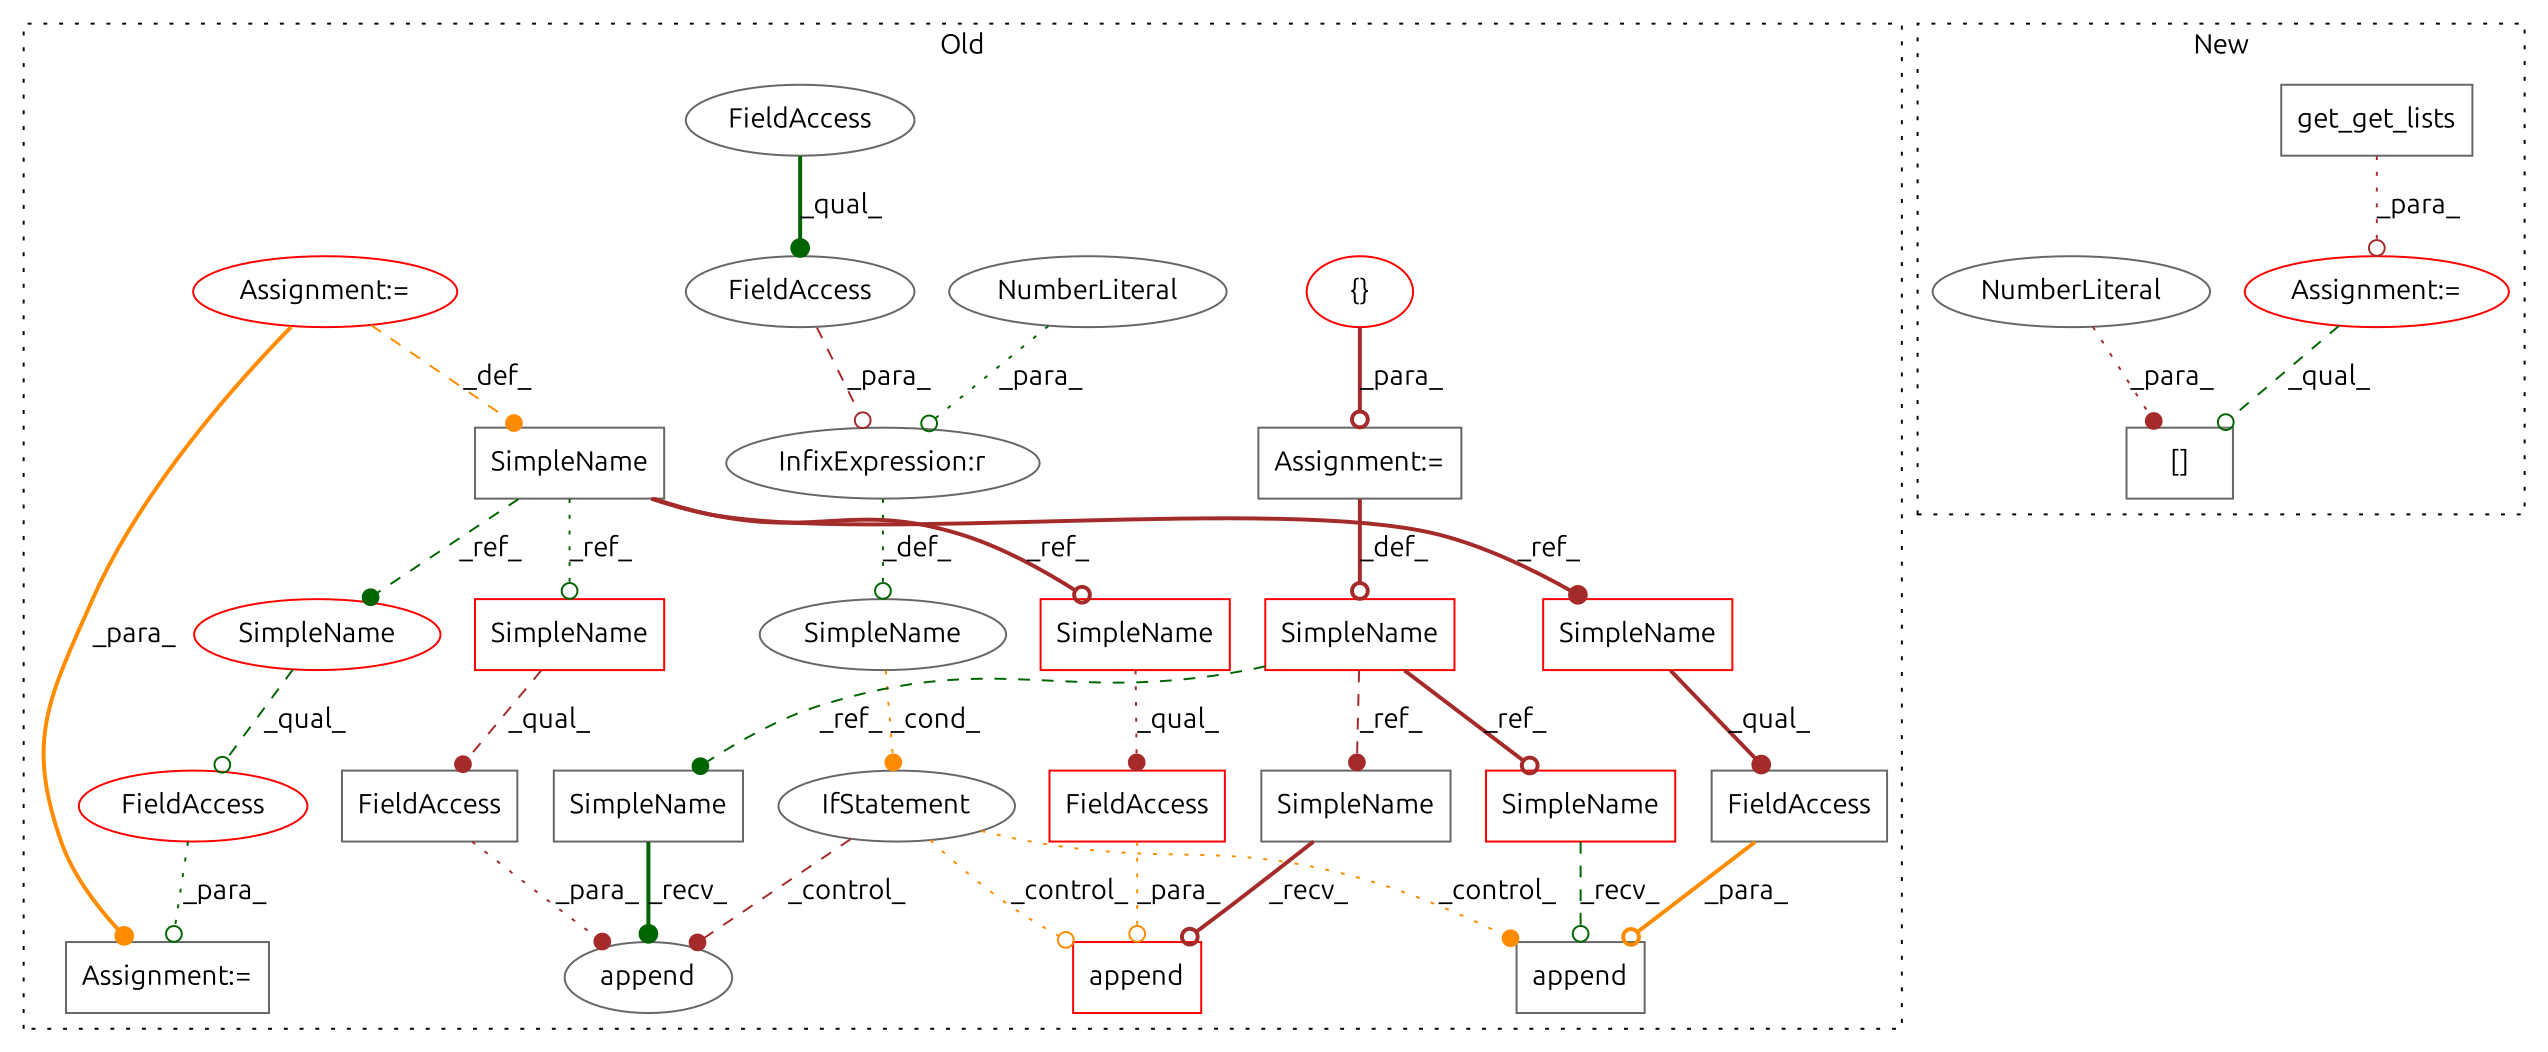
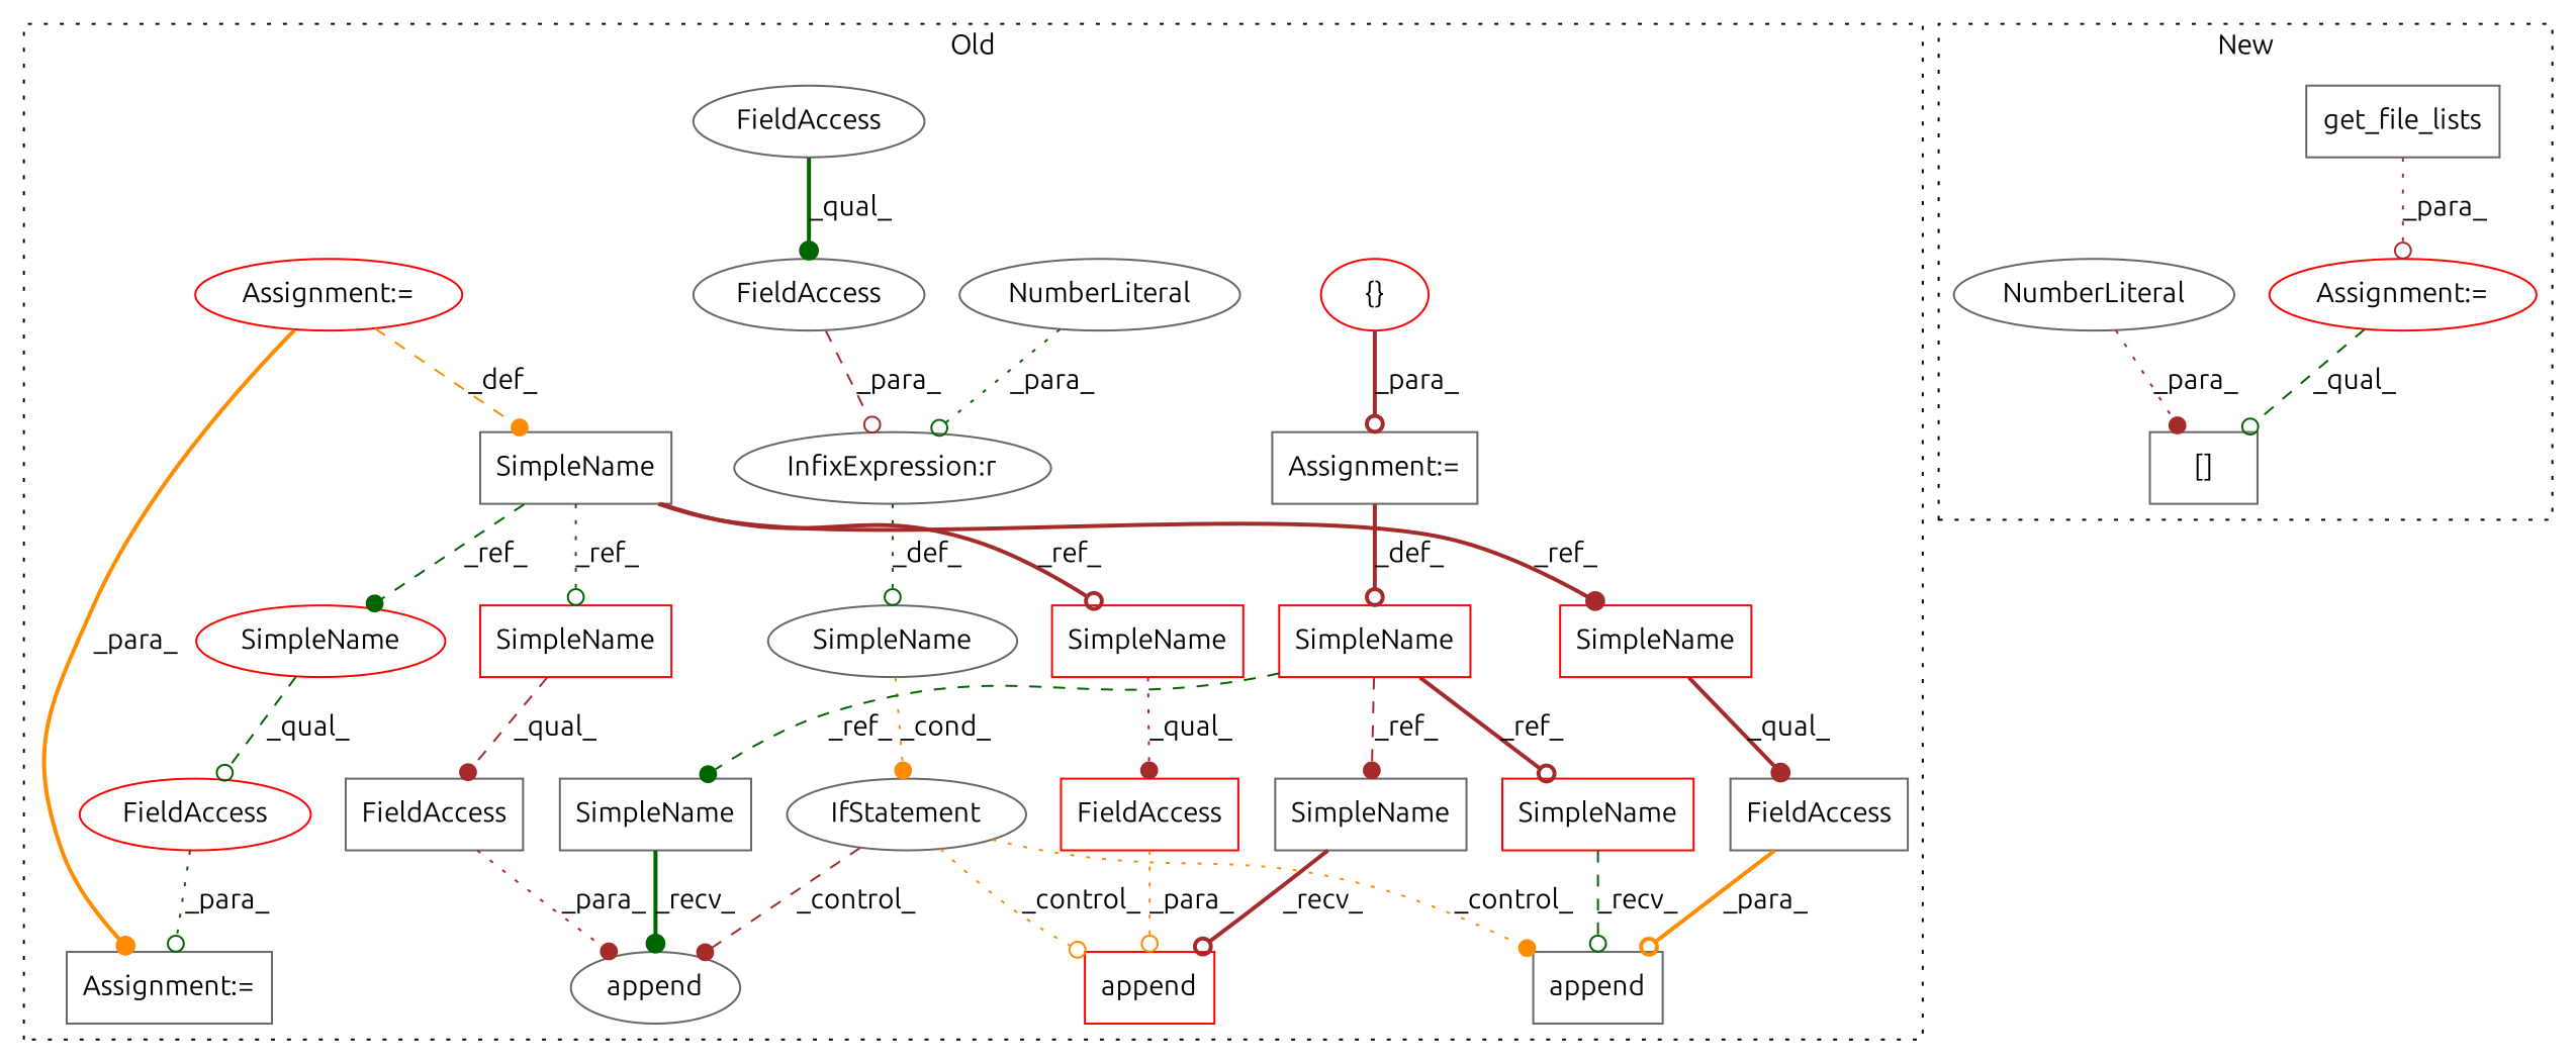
  digraph {
    fontname=Ubuntu
    node [a=42 l=16 s=2591 shape=box color=gray40 fontname=Ubuntu]
    edge [color=brown style=dotted arrowhead=odot fontname=Ubuntu]
    n1 [a=25 l="4,2" label=IfStatement s="2587,2631" shape=ellipse]
    n2 [a=27 l=3 label="InfixExpression:r" s=2627 shape=ellipse]
    n3 [a=34 l=1 label=NumberLiteral s=2630 shape=ellipse]
    n4 [label=SimpleName shape=ellipse l="" s=""]
    n5 [a=32 l="7,1" label=append s="2711,2751" color=red]
    n6 [a=4 l=2 label="{}" s=2577 shape=ellipse color=red]
    n7 [a=22 l=36 label=FieldAccess shape=ellipse]
    n8 [a=22 l=17 label=FieldAccess shape=ellipse]
    n9 [a=22 l=33 label=FieldAccess s=2718 color=red]
    n10 [a=7 l=1 label="Assignment:=" s=2567]
    n11 [l=10 label=SimpleName s=2557 color=red]
    n12 [a=32 l="7,1" label=append s="2654,2689"]
    n13 [a=22 l=28 label=FieldAccess s=2661]
    n14 [a=32 l="7,1" label=append s="2789,2824" shape=ellipse]
    n15 [a=22 l=28 label=FieldAccess s=2796]
    n16 [label=SimpleName s=2256]
    n17 [a=22 l=32 label=FieldAccess s=3262 shape=ellipse color=red]
    n18 [a=7 label="Assignment:=" s=2256 shape=ellipse color=red]
    n19 [a=7 l=1 label="Assignment:=" s=3261]
    n20 [l=10 label=SimpleName s=2700]
    n21 [l=10 label=SimpleName s=2778]
    n22 [l=10 label=SimpleName s=2643 color=red]
    n23 [label=SimpleName s=3262 shape=ellipse color=red]
    n24 [label=SimpleName s=2661 color=red]
    n25 [label=SimpleName s=2718 color=red]
    n26 [label=SimpleName s=2796 color=red]
-   n27 [a=32 l="15,1" label=get_get_lists s="2498,2529"]
+   n27 [a=32 l="15,1" label=get_file_lists s="2498,2529"]
    n28 [a=7 l=1 label="Assignment:=" s=2492 shape=ellipse color=red]
    n29 [a=2 l="11,1" label="[]" s="3027,3039"]
    n30 [a=34 l=1 label=NumberLiteral s=3038 shape=ellipse]
    subgraph cluster_1 {
      label=Old
      style=dotted
      n1
      n2
      n3
      n4
      n5
      n6
      n7
      n8
      n9
      n10
      n11
      n12
      n13
      n14
      n15
      n16
      n17
      n18
      n19
      n20
      n21
      n22
      n23
      n24
      n25
      n26
    }
    subgraph cluster_2 {
      label=New
      style=dotted
      n27
      n28
      n29
      n30
    }
    n1 -> n5 [label=_control_ color=darkorange]
    n1 -> n12 [label=_control_ color=darkorange arrowhead=dot]
    n1 -> n14 [label=_control_ style=dashed arrowhead=dot]
    n2 -> n4 [label=_def_ color=darkgreen]
    n3 -> n2 [label=_para_ color=darkgreen]
    n4 -> n1 [label=_cond_ color=darkorange arrowhead=dot]
    n6 -> n10 [label=_para_ style=bold]
    n7 -> n2 [label=_para_ style=dashed]
    n8 -> n7 [label=_qual_ color=darkgreen style=bold arrowhead=dot]
    n9 -> n5 [label=_para_ color=darkorange]
    n10 -> n11 [label=_def_ style=bold]
    n11 -> n20 [label=_ref_ style=dashed arrowhead=dot]
    n11 -> n21 [label=_ref_ color=darkgreen style=dashed arrowhead=dot]
    n11 -> n22 [label=_ref_ style=bold]
    n13 -> n12 [label=_para_ color=darkorange style=bold]
    n15 -> n14 [label=_para_ arrowhead=dot]
    n16 -> n23 [label=_ref_ color=darkgreen style=dashed arrowhead=dot]
    n16 -> n24 [label=_ref_ style=bold arrowhead=dot]
    n16 -> n25 [label=_ref_ style=bold]
    n16 -> n26 [label=_ref_ color=darkgreen]
    n17 -> n19 [label=_para_ color=darkgreen]
    n18 -> n16 [label=_def_ color=darkorange style=dashed arrowhead=dot]
    n18 -> n19 [label=_para_ color=darkorange style=bold arrowhead=dot]
    n20 -> n5 [label=_recv_ style=bold]
    n21 -> n14 [label=_recv_ color=darkgreen style=bold arrowhead=dot]
    n22 -> n12 [label=_recv_ color=darkgreen style=dashed]
    n23 -> n17 [label=_qual_ color=darkgreen style=dashed]
    n24 -> n13 [label=_qual_ style=bold arrowhead=dot]
    n25 -> n9 [label=_qual_ arrowhead=dot]
    n26 -> n15 [label=_qual_ style=dashed arrowhead=dot]
    n27 -> n28 [label=_para_]
    n28 -> n29 [label=_qual_ color=darkgreen style=dashed]
    n30 -> n29 [label=_para_ arrowhead=dot]
  }
